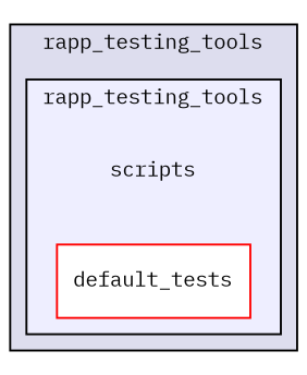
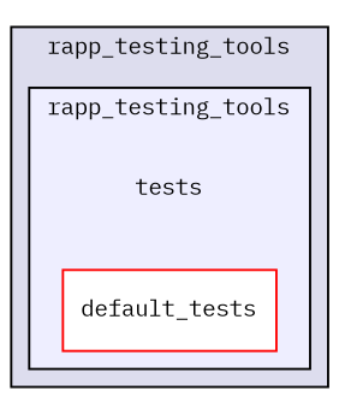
  digraph {
    compound=true
    rankdir=LR
    fontname="IBM Plex Mono"
    node [fontname="IBM Plex Mono" fontsize=10]
-   n1 [label=scripts shape=plaintext]
+   n1 [label=tests shape=plaintext]
    n2 [color=red fillcolor=white label=default_tests shape=box style=filled]
    subgraph cluster_1 {
      bgcolor="#ddddee"
      fontsize=10
      label=rapp_testing_tools
      pencolor=black
      subgraph cluster_2 {
        bgcolor="#eeeeff"
        fontsize=10
        pencolor=black
        n1
        n2
      }
    }
  }
